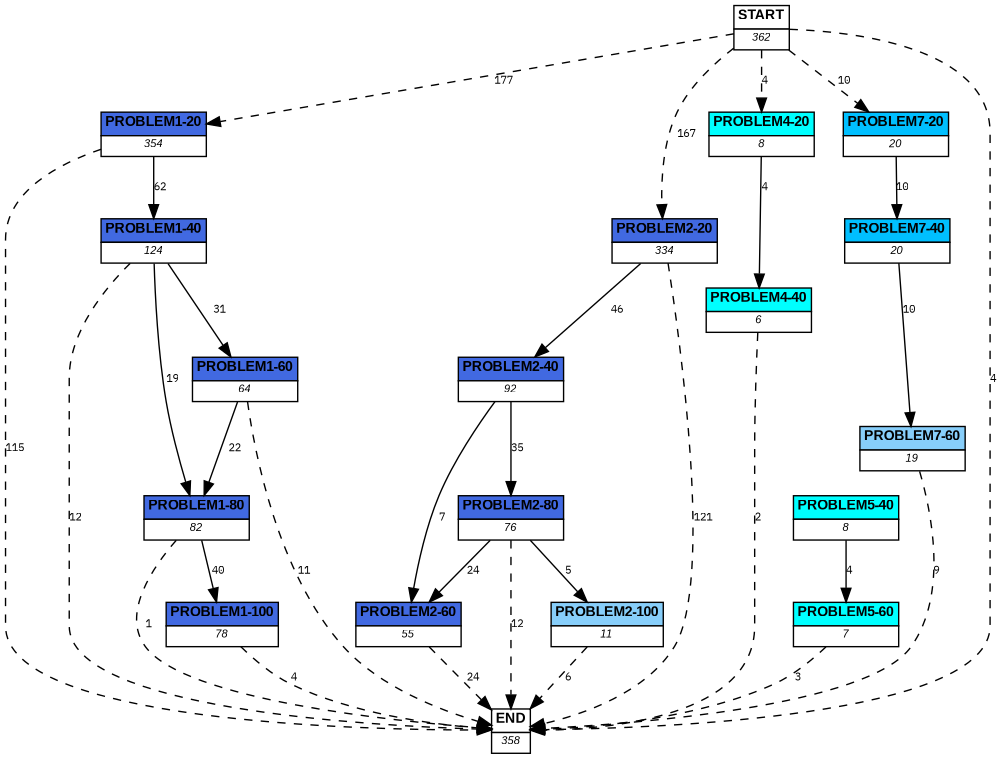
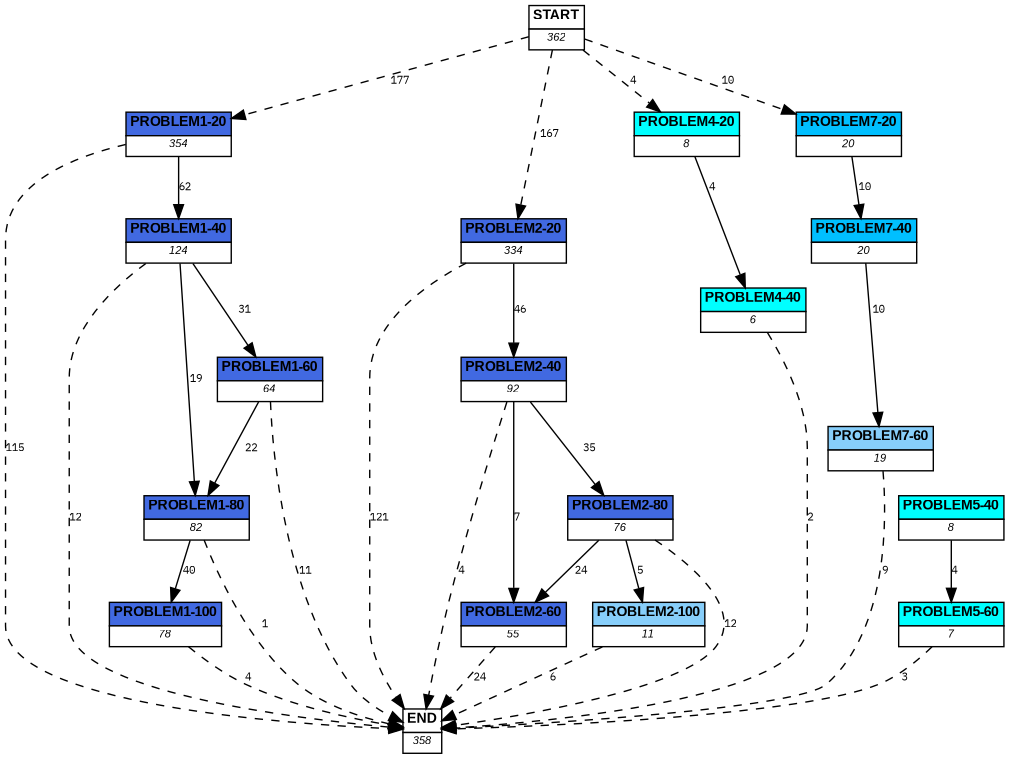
  digraph {
    fontname="IBM Plex Mono"
    node [fontname="IBM Plex Mono" shape=plain]
    edge [fontname="IBM Plex Mono" fontsize=8 labelfloat=false style=dashed]
    n1 [label=<<table border="0" cellborder="1" cellspacing="0"><tr><td bgcolor="royalblue"><FONT face="Arial" POINT-SIZE="10"><b>PROBLEM1-20</b></FONT></td></tr><tr><td bgcolor="white"><FONT face="Arial" POINT-SIZE="8"><i>354</i></FONT></td></tr></table>>]
    n2 [label=<<table border="0" cellborder="1" cellspacing="0"><tr><td bgcolor="royalblue"><FONT face="Arial" POINT-SIZE="10"><b>PROBLEM1-40</b></FONT></td></tr><tr><td bgcolor="white"><FONT face="Arial" POINT-SIZE="8"><i>124</i></FONT></td></tr></table>>]
    n3 [label=<<table border="0" cellborder="1" cellspacing="0"><tr><td bgcolor="white"><FONT face="Arial" POINT-SIZE="10"><b>END</b></FONT></td></tr><tr><td bgcolor="white"><FONT face="Arial" POINT-SIZE="8"><i>358</i></FONT></td></tr></table>>]
    n4 [label=<<table border="0" cellborder="1" cellspacing="0"><tr><td bgcolor="royalblue"><FONT face="Arial" POINT-SIZE="10"><b>PROBLEM1-60</b></FONT></td></tr><tr><td bgcolor="white"><FONT face="Arial" POINT-SIZE="8"><i>64</i></FONT></td></tr></table>>]
    n5 [label=<<table border="0" cellborder="1" cellspacing="0"><tr><td bgcolor="royalblue"><FONT face="Arial" POINT-SIZE="10"><b>PROBLEM1-80</b></FONT></td></tr><tr><td bgcolor="white"><FONT face="Arial" POINT-SIZE="8"><i>82</i></FONT></td></tr></table>>]
    n6 [label=<<table border="0" cellborder="1" cellspacing="0"><tr><td bgcolor="royalblue"><FONT face="Arial" POINT-SIZE="10"><b>PROBLEM1-100</b></FONT></td></tr><tr><td bgcolor="white"><FONT face="Arial" POINT-SIZE="8"><i>78</i></FONT></td></tr></table>>]
    n7 [label=<<table border="0" cellborder="1" cellspacing="0"><tr><td bgcolor="royalblue"><FONT face="Arial" POINT-SIZE="10"><b>PROBLEM2-20</b></FONT></td></tr><tr><td bgcolor="white"><FONT face="Arial" POINT-SIZE="8"><i>334</i></FONT></td></tr></table>>]
    n8 [label=<<table border="0" cellborder="1" cellspacing="0"><tr><td bgcolor="royalblue"><FONT face="Arial" POINT-SIZE="10"><b>PROBLEM2-40</b></FONT></td></tr><tr><td bgcolor="white"><FONT face="Arial" POINT-SIZE="8"><i>92</i></FONT></td></tr></table>>]
    n9 [label=<<table border="0" cellborder="1" cellspacing="0"><tr><td bgcolor="royalblue"><FONT face="Arial" POINT-SIZE="10"><b>PROBLEM2-80</b></FONT></td></tr><tr><td bgcolor="white"><FONT face="Arial" POINT-SIZE="8"><i>76</i></FONT></td></tr></table>>]
    n10 [label=<<table border="0" cellborder="1" cellspacing="0"><tr><td bgcolor="royalblue"><FONT face="Arial" POINT-SIZE="10"><b>PROBLEM2-60</b></FONT></td></tr><tr><td bgcolor="white"><FONT face="Arial" POINT-SIZE="8"><i>55</i></FONT></td></tr></table>>]
    n11 [label=<<table border="0" cellborder="1" cellspacing="0"><tr><td bgcolor="lightskyblue"><FONT face="Arial" POINT-SIZE="10"><b>PROBLEM2-100</b></FONT></td></tr><tr><td bgcolor="white"><FONT face="Arial" POINT-SIZE="8"><i>11</i></FONT></td></tr></table>>]
    n12 [label=<<table border="0" cellborder="1" cellspacing="0"><tr><td bgcolor="aqua"><FONT face="Arial" POINT-SIZE="10"><b>PROBLEM4-20</b></FONT></td></tr><tr><td bgcolor="white"><FONT face="Arial" POINT-SIZE="8"><i>8</i></FONT></td></tr></table>>]
    n13 [label=<<table border="0" cellborder="1" cellspacing="0"><tr><td bgcolor="aqua"><FONT face="Arial" POINT-SIZE="10"><b>PROBLEM4-40</b></FONT></td></tr><tr><td bgcolor="white"><FONT face="Arial" POINT-SIZE="8"><i>6</i></FONT></td></tr></table>>]
    n14 [label=<<table border="0" cellborder="1" cellspacing="0"><tr><td bgcolor="aqua"><FONT face="Arial" POINT-SIZE="10"><b>PROBLEM5-40</b></FONT></td></tr><tr><td bgcolor="white"><FONT face="Arial" POINT-SIZE="8"><i>8</i></FONT></td></tr></table>>]
    n15 [label=<<table border="0" cellborder="1" cellspacing="0"><tr><td bgcolor="aqua"><FONT face="Arial" POINT-SIZE="10"><b>PROBLEM5-60</b></FONT></td></tr><tr><td bgcolor="white"><FONT face="Arial" POINT-SIZE="8"><i>7</i></FONT></td></tr></table>>]
    n16 [label=<<table border="0" cellborder="1" cellspacing="0"><tr><td bgcolor="deepskyblue"><FONT face="Arial" POINT-SIZE="10"><b>PROBLEM7-20</b></FONT></td></tr><tr><td bgcolor="white"><FONT face="Arial" POINT-SIZE="8"><i>20</i></FONT></td></tr></table>>]
    n17 [label=<<table border="0" cellborder="1" cellspacing="0"><tr><td bgcolor="deepskyblue"><FONT face="Arial" POINT-SIZE="10"><b>PROBLEM7-40</b></FONT></td></tr><tr><td bgcolor="white"><FONT face="Arial" POINT-SIZE="8"><i>20</i></FONT></td></tr></table>>]
    n18 [label=<<table border="0" cellborder="1" cellspacing="0"><tr><td bgcolor="lightskyblue"><FONT face="Arial" POINT-SIZE="10"><b>PROBLEM7-60</b></FONT></td></tr><tr><td bgcolor="white"><FONT face="Arial" POINT-SIZE="8"><i>19</i></FONT></td></tr></table>>]
    n19 [label=<<table border="0" cellborder="1" cellspacing="0"><tr><td bgcolor="white"><FONT face="Arial" POINT-SIZE="10"><b>START</b></FONT></td></tr><tr><td bgcolor="white"><FONT face="Arial" POINT-SIZE="8"><i>362</i></FONT></td></tr></table>>]
    n1 -> n2 [label=62 style=""]
    n1 -> n3 [label=115]
    n2 -> n3 [label=12]
    n2 -> n4 [label=31 style=""]
    n2 -> n5 [label=19 style=""]
    n4 -> n3 [label=11]
    n4 -> n5 [label=22 style=""]
    n5 -> n3 [label=1]
    n5 -> n6 [label=40 style=""]
    n6 -> n3 [label=4]
    n7 -> n3 [label=121]
    n7 -> n8 [label=46 style=""]
-   n19 -> n3 [label=4]
+   n8 -> n3 [label=4]
    n8 -> n9 [label=35 style=""]
    n8 -> n10 [label=7 style=""]
    n9 -> n3 [label=12]
    n9 -> n10 [label=24 style=""]
    n9 -> n11 [label=5 style=""]
    n10 -> n3 [label=24]
    n11 -> n3 [label=6]
    n12 -> n13 [label=4 style=""]
    n13 -> n3 [label=2]
    n14 -> n15 [label=4 style=""]
    n15 -> n3 [label=3]
    n16 -> n17 [label=10 style=""]
    n17 -> n18 [label=10 style=""]
    n18 -> n3 [label=9]
    n19 -> n1 [label=177]
    n19 -> n7 [label=167]
    n19 -> n12 [label=4]
    n19 -> n16 [label=10]
  }
